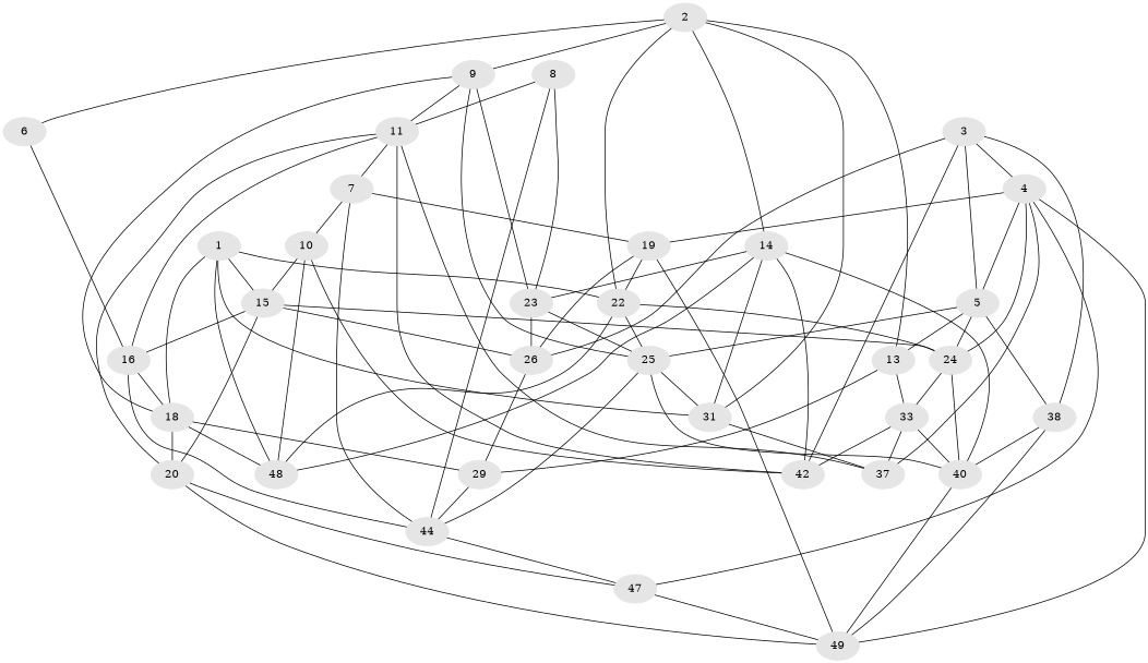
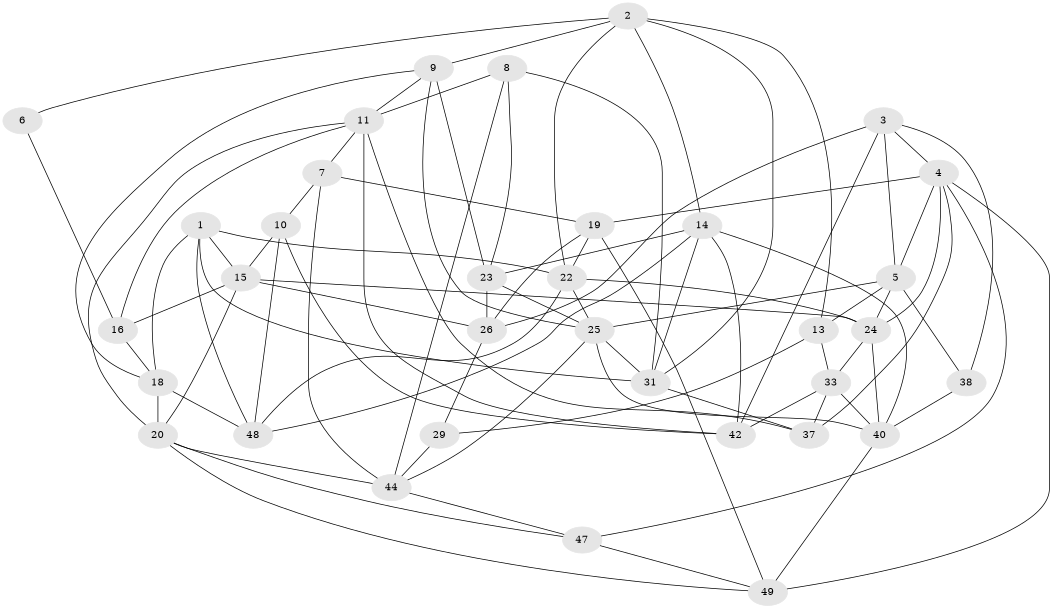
  graph {
    node [color=gray90 style=filled]
    1 [super="+39"]
    15 [super="+41"]
    18 [super="+46"]
    22 [super="+36"]
    31 [super="+35"]
    48 [super="+55"]
    6
    16
    24 [super="+32"]
    26 [super="+52"]
    20 [super="+30"]
    29
    25 [super="+27"]
    37
    2 [super="+17"]
    9 [super="+50"]
    13
    14 [super="+45"]
    11 [super="+34"]
    23 [super="+28"]
    33 [super="+43"]
    42 [super="+56"]
    40 [super="+51"]
    3 [super="+58"]
    4 [super="+12"]
    5 [super="+21"]
    38
    19 [super="+57"]
    47
    49 [super="+59"]
    44 [super="+54"]
    7
    10 [super="+53"]
    8
    1 -- 15
    1 -- 18
    1 -- 22
    1 -- 31
    1 -- 48
    15 -- 16
    15 -- 24
    15 -- 26
    15 -- 20
    18 -- 48
    18 -- 20
-   18 -- 29
    22 -- 48
    22 -- 24
    22 -- 25
    31 -- 37
    6 -- 16
    16 -- 18
    24 -- 33
    24 -- 40
    26 -- 29
    20 -- 47
    20 -- 49
-   16 -- 44
+   20 -- 44
    29 -- 44
    25 -- 31
    25 -- 40
    25 -- 44
    2 -- 22
    2 -- 31
    2 -- 6
    2 -- 9
    2 -- 13
    2 -- 14
    9 -- 18
    9 -- 25
    9 -- 11
    9 -- 23 [weight=2]
    13 -- 29
    13 -- 33
    14 -- 31
    14 -- 48
    14 -- 23
    14 -- 42
    14 -- 40
    11 -- 16
    11 -- 20
    11 -- 37
    11 -- 42
    11 -- 7
    23 -- 26
    23 -- 25
    33 -- 37
    33 -- 42
    33 -- 40
    40 -- 49
    3 -- 26
    3 -- 42
    3 -- 4
    3 -- 5
    3 -- 38
    4 -- 24
    4 -- 37
    4 -- 5
    4 -- 19
    4 -- 47
    4 -- 49
    5 -- 24
    5 -- 25
    5 -- 13
    5 -- 38
    38 -- 40
-   38 -- 49
    19 -- 22
    19 -- 26 [weight=2]
    19 -- 49
    47 -- 49
    44 -- 47
    7 -- 19
    7 -- 44
    7 -- 10
    10 -- 15
    10 -- 48 [weight=2]
    10 -- 42 [weight=2]
+   8 -- 31
    8 -- 11
    8 -- 23
    8 -- 44
  }
